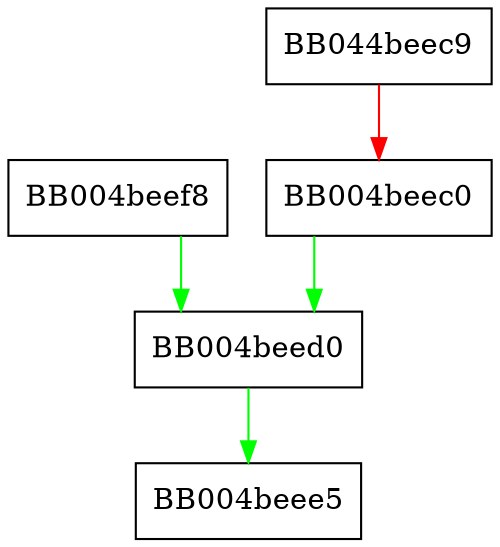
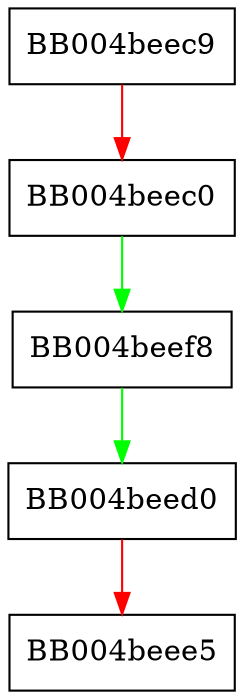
  digraph {
    splines=ortho
    node [shape=box]
    edge [color=green]
    BB004beec0
    BB004beed0
    BB004beee5
-   BB004beec9 [label=BB044beec9]
+   BB004beec9
    BB004beef8
-   BB004beec0 -> BB004beed0
-   BB004beed0 -> BB004beee5
+   BB004beec0 -> BB004beef8
+   BB004beed0 -> BB004beee5 [color=red]
    BB004beec9 -> BB004beec0 [color=red]
    BB004beef8 -> BB004beed0
  }
